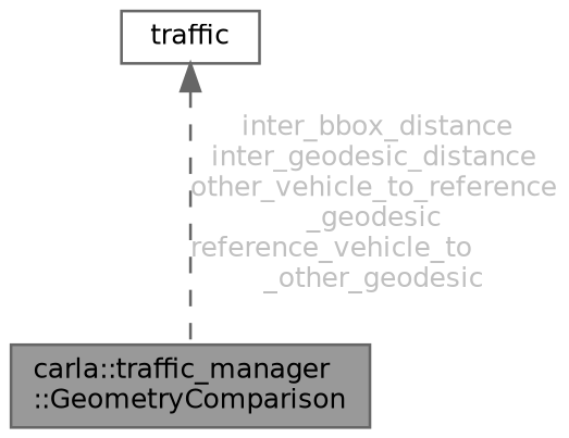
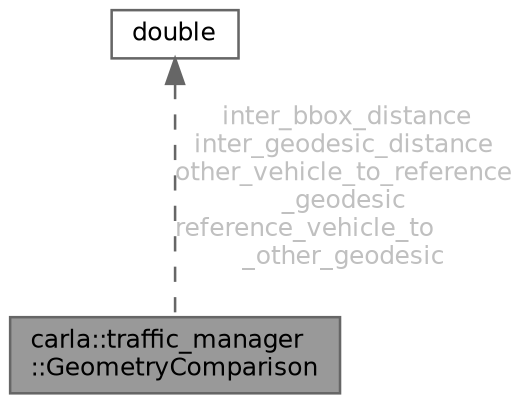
  digraph {
    node [color=gray40 fontname=Helvetica fontsize=10 shape=box style=filled]
    n1 [fillcolor=grey60 fontcolor=black height=0.2 label="carla::traffic_manager\l::GeometryComparison" width=0.4]
-   n2 [fillcolor=white height=0.2 label=traffic width=0.4]
+   n2 [fillcolor=white height=0.2 label=double width=0.4]
    n2 -> n1 [color=gray40 dir=back fontcolor=grey fontname=Helvetica fontsize=10 label=" inter_bbox_distance\ninter_geodesic_distance\nother_vehicle_to_reference\l_geodesic\nreference_vehicle_to\l_other_geodesic" labelfontname=Helvetica labelfontsize=10 style=dashed]
  }
